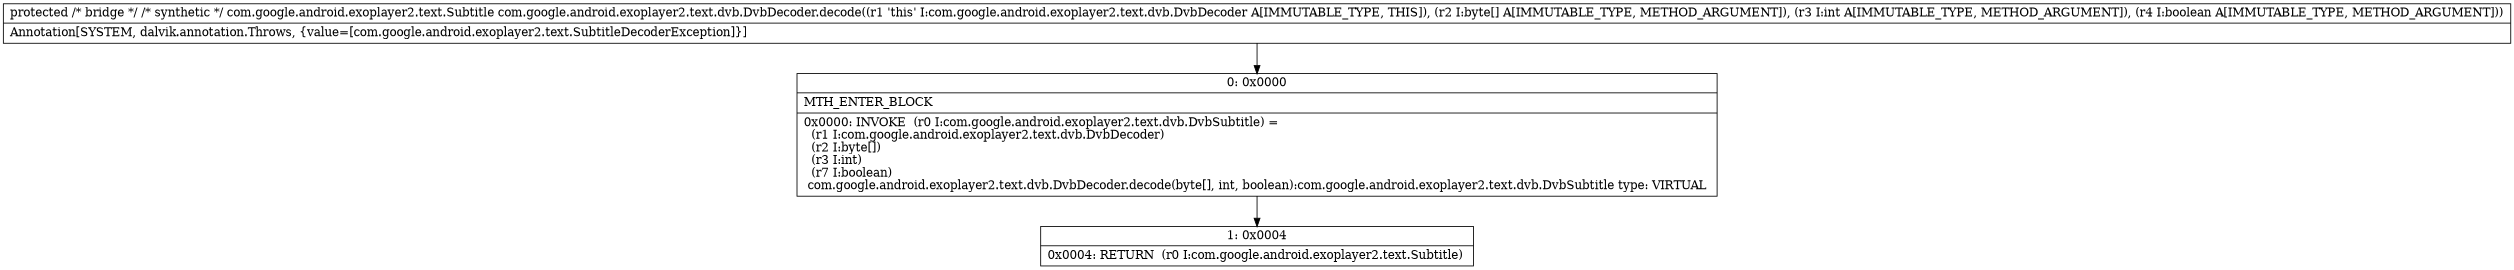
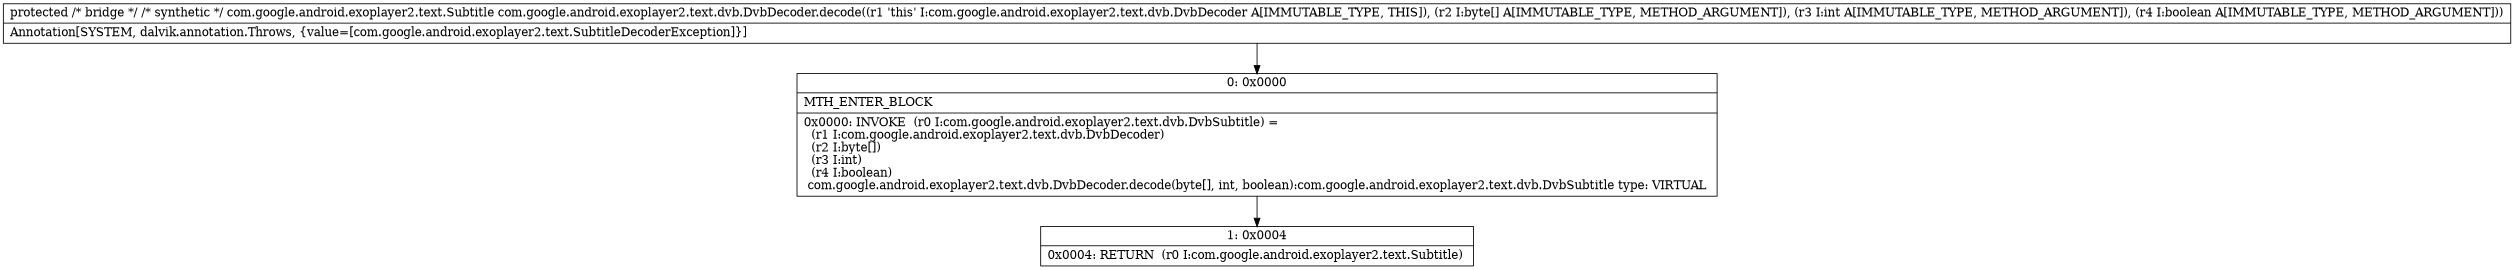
  digraph {
    node [shape=record]
-   n1 [label="{0\:\ 0x0000|MTH_ENTER_BLOCK\l|0x0000: INVOKE  (r0 I:com.google.android.exoplayer2.text.dvb.DvbSubtitle) = \l  (r1 I:com.google.android.exoplayer2.text.dvb.DvbDecoder)\l  (r2 I:byte[])\l  (r3 I:int)\l  (r7 I:boolean)\l com.google.android.exoplayer2.text.dvb.DvbDecoder.decode(byte[], int, boolean):com.google.android.exoplayer2.text.dvb.DvbSubtitle type: VIRTUAL \l}"]
+   n1 [label="{0\:\ 0x0000|MTH_ENTER_BLOCK\l|0x0000: INVOKE  (r0 I:com.google.android.exoplayer2.text.dvb.DvbSubtitle) = \l  (r1 I:com.google.android.exoplayer2.text.dvb.DvbDecoder)\l  (r2 I:byte[])\l  (r3 I:int)\l  (r4 I:boolean)\l com.google.android.exoplayer2.text.dvb.DvbDecoder.decode(byte[], int, boolean):com.google.android.exoplayer2.text.dvb.DvbSubtitle type: VIRTUAL \l}"]
    n2 [label="{1\:\ 0x0004|0x0004: RETURN  (r0 I:com.google.android.exoplayer2.text.Subtitle) \l}"]
    n3 [label="{protected \/* bridge *\/ \/* synthetic *\/ com.google.android.exoplayer2.text.Subtitle com.google.android.exoplayer2.text.dvb.DvbDecoder.decode((r1 'this' I:com.google.android.exoplayer2.text.dvb.DvbDecoder A[IMMUTABLE_TYPE, THIS]), (r2 I:byte[] A[IMMUTABLE_TYPE, METHOD_ARGUMENT]), (r3 I:int A[IMMUTABLE_TYPE, METHOD_ARGUMENT]), (r4 I:boolean A[IMMUTABLE_TYPE, METHOD_ARGUMENT]))  | Annotation[SYSTEM, dalvik.annotation.Throws, \{value=[com.google.android.exoplayer2.text.SubtitleDecoderException]\}]\l}"]
    n1 -> n2
    n3 -> n1
  }
